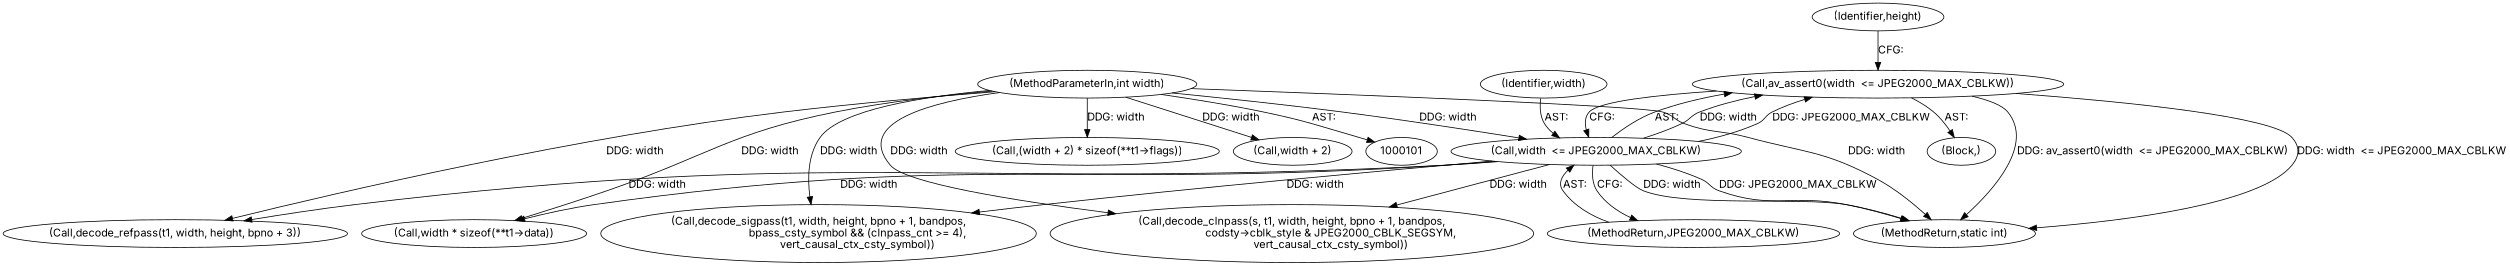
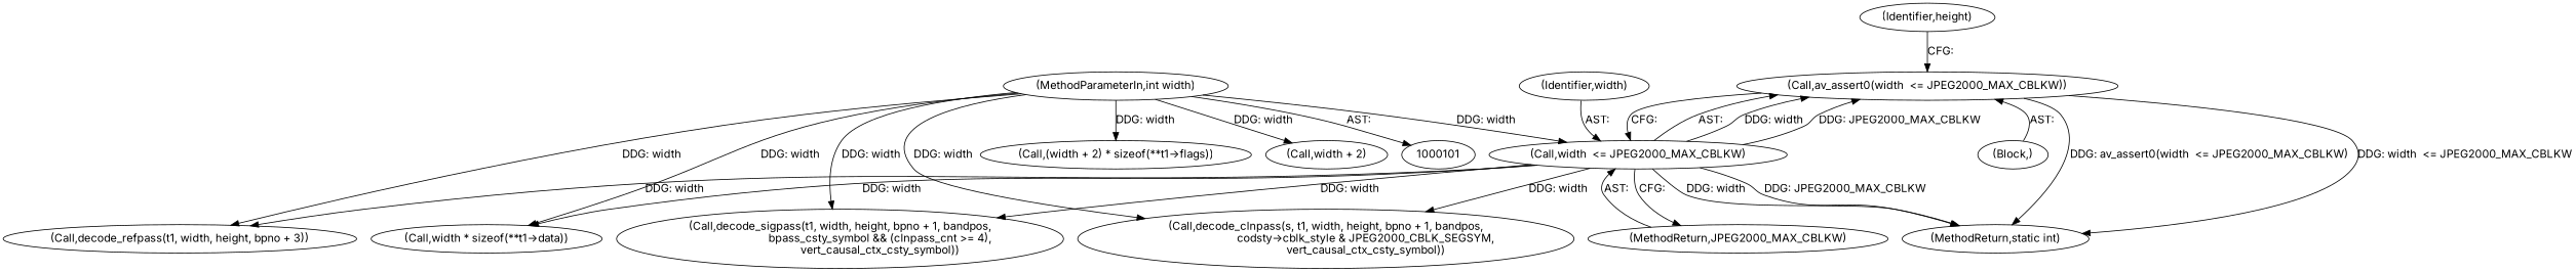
  digraph {
    fontname=Inter
    node [fontname=Inter]
    edge [fontname=Inter]
    n1 [label="(Call,av_assert0(width  <= JPEG2000_MAX_CBLKW))"]
    n2 [label="(Call,width  <= JPEG2000_MAX_CBLKW)"]
    n3 [label="(Block,)"]
    n4 [label="(MethodReturn,static int)"]
    n5 [label="(MethodReturn,JPEG2000_MAX_CBLKW)"]
    n6 [label="(Call,decode_sigpass(t1, width, height, bpno + 1, bandpos,\n                           bpass_csty_symbol && (clnpass_cnt >= 4),\n                           vert_causal_ctx_csty_symbol))"]
    n7 [label="(Call,decode_refpass(t1, width, height, bpno + 3))"]
    n8 [label="(Call,decode_clnpass(s, t1, width, height, bpno + 1, bandpos,\n                           codsty->cblk_style & JPEG2000_CBLK_SEGSYM,\n                           vert_causal_ctx_csty_symbol))"]
    n9 [label="(Call,width * sizeof(**t1->data))"]
    n10 [label="(Call,(width + 2) * sizeof(**t1->flags))"]
    n11 [label="(Call,width + 2)"]
    n12 [label="(MethodParameterIn,int width)"]
    1000101
    n14 [label="(Identifier,width)"]
    n15 [label="(Identifier,height)"]
    n1 -> n2 [label="CFG: "]
-   n1 -> n3 [label="AST: "]
+   n3 -> n1 [label="AST: "]
    n1 -> n4 [label="DDG: av_assert0(width  <= JPEG2000_MAX_CBLKW)"]
    n1 -> n4 [label="DDG: width  <= JPEG2000_MAX_CBLKW"]
    n2 -> n1 [label="AST: "]
    n2 -> n1 [label="DDG: width"]
    n2 -> n1 [label="DDG: JPEG2000_MAX_CBLKW"]
    n2 -> n4 [label="DDG: width"]
    n2 -> n4 [label="DDG: JPEG2000_MAX_CBLKW"]
    n2 -> n5 [label="CFG: "]
    n2 -> n6 [label="DDG: width"]
    n2 -> n7 [label="DDG: width"]
    n2 -> n8 [label="DDG: width"]
    n2 -> n9 [label="DDG: width"]
    n5 -> n2 [label="AST: "]
    n12 -> n2 [label="DDG: width"]
-   n12 -> n4 [label="DDG: width"]
    n12 -> n6 [label="DDG: width"]
    n12 -> n7 [label="DDG: width"]
    n12 -> n8 [label="DDG: width"]
    n12 -> n9 [label="DDG: width"]
    n12 -> n10 [label="DDG: width"]
    n12 -> n11 [label="DDG: width"]
    n12 -> 1000101 [label="AST: "]
    n14 -> n2 [label="AST: "]
    n15 -> n1 [label="CFG: "]
  }
